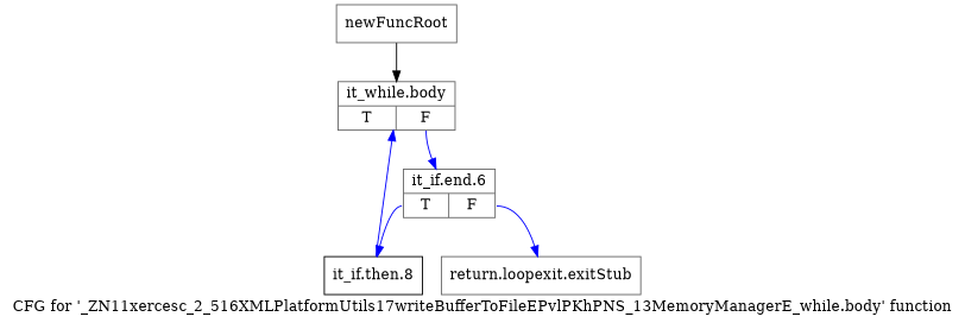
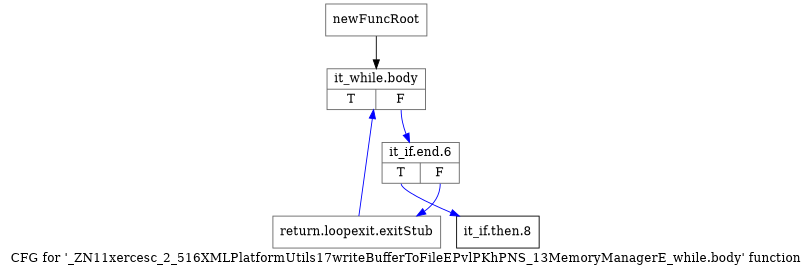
  digraph {
    label="CFG for '_ZN11xercesc_2_516XMLPlatformUtils17writeBufferToFileEPvlPKhPNS_13MemoryManagerE_while.body' function"
    node [color=gray40 shape=record]
    edge [color=blue]
    n1 [label="{newFuncRoot}"]
    n2 [label="{it_while.body|{<s0>T|<s1>F}}"]
    n3 [label="{it_if.end.6|{<s0>T|<s1>F}}"]
    n4 [label="{return.loopexit.exitStub}"]
    n5 [color=black label="{it_if.then.8}"]
    n1 -> n2 [color=black]
    n2 -> n3 [tailport=s1]
    n3 -> n4 [tailport=s1]
    n3 -> n5 [tailport=s0]
-   n5 -> n2
+   n4 -> n2
  }
